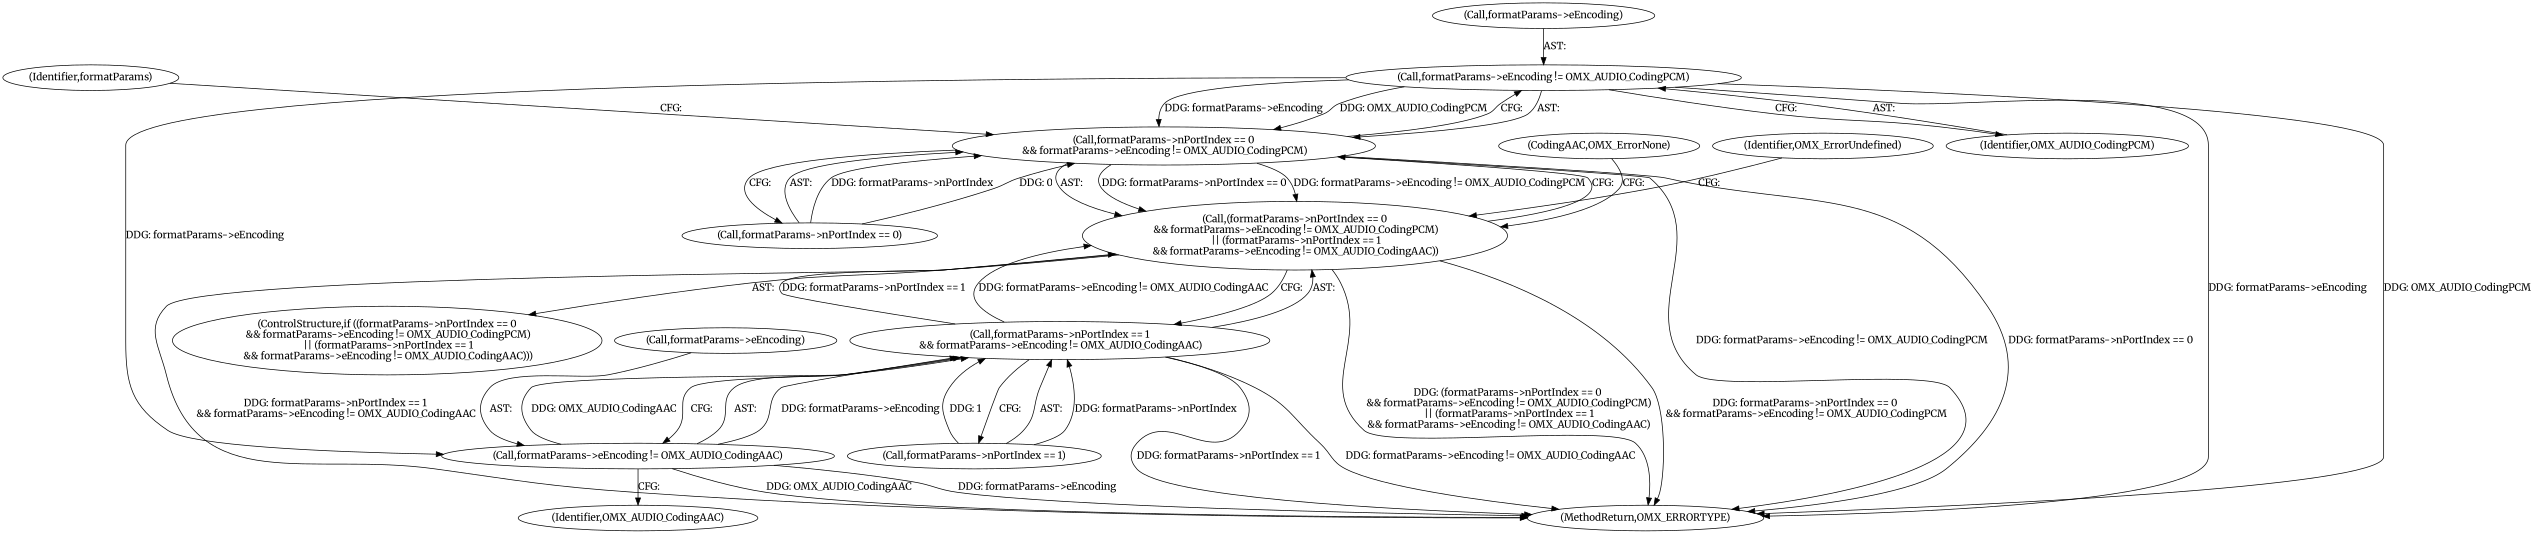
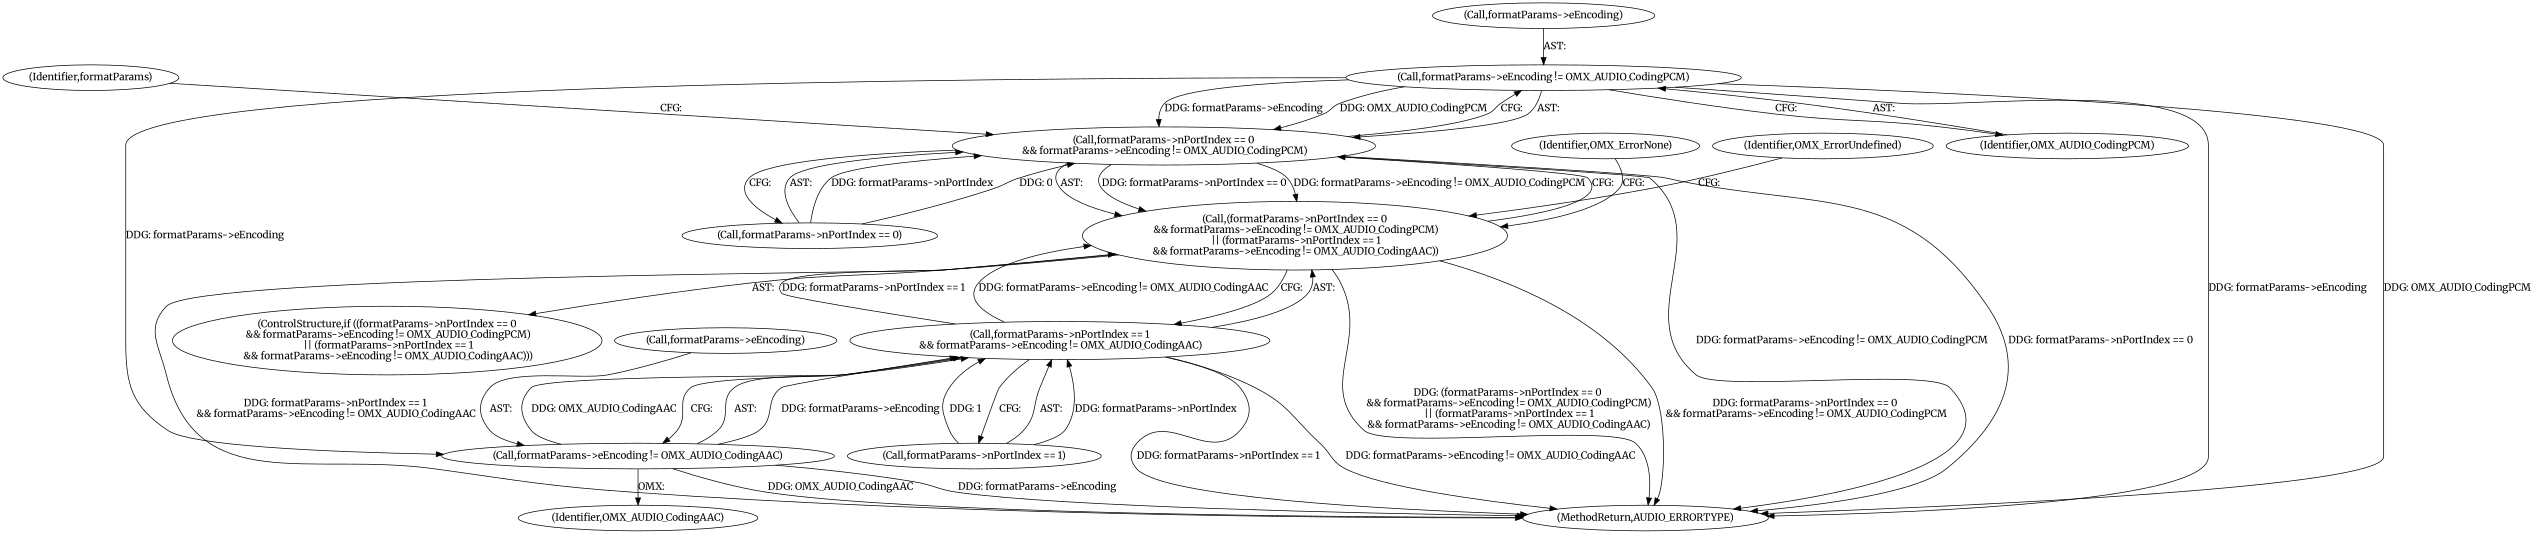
  digraph {
    fontname=Merriweather
    node [fontname=Merriweather]
    edge [fontname=Merriweather]
    n1 [label="(Call,formatParams->eEncoding != OMX_AUDIO_CodingPCM)"]
    n2 [label="(Call,formatParams->nPortIndex == 0\n && formatParams->eEncoding != OMX_AUDIO_CodingPCM)"]
    n3 [label="(Call,formatParams->eEncoding != OMX_AUDIO_CodingAAC)"]
    n4 [label="(Identifier,OMX_AUDIO_CodingPCM)"]
-   n5 [label="(MethodReturn,OMX_ERRORTYPE)"]
+   n5 [label="(MethodReturn,AUDIO_ERRORTYPE)"]
    n6 [label="(Call,(formatParams->nPortIndex == 0\n && formatParams->eEncoding != OMX_AUDIO_CodingPCM)\n || (formatParams->nPortIndex == 1\n && formatParams->eEncoding != OMX_AUDIO_CodingAAC))"]
    n7 [label="(Call,formatParams->nPortIndex == 0)"]
    n8 [label="(Call,formatParams->nPortIndex == 1\n && formatParams->eEncoding != OMX_AUDIO_CodingAAC)"]
    n9 [label="(Identifier,OMX_AUDIO_CodingAAC)"]
    n10 [label="(ControlStructure,if ((formatParams->nPortIndex == 0\n && formatParams->eEncoding != OMX_AUDIO_CodingPCM)\n || (formatParams->nPortIndex == 1\n && formatParams->eEncoding != OMX_AUDIO_CodingAAC)))"]
    n11 [label="(Call,formatParams->nPortIndex == 1)"]
    n12 [label="(Identifier,OMX_ErrorUndefined)"]
    n13 [label="(Call,formatParams->eEncoding)"]
-   n14 [label="(CodingAAC,OMX_ErrorNone)"]
+   n14 [label="(Identifier,OMX_ErrorNone)"]
    n15 [label="(Identifier,formatParams)"]
    n16 [label="(Call,formatParams->eEncoding)"]
    n1 -> n2 [label="AST: "]
    n1 -> n2 [label="DDG: formatParams->eEncoding"]
    n1 -> n2 [label="DDG: OMX_AUDIO_CodingPCM"]
    n1 -> n3 [label="DDG: formatParams->eEncoding"]
    n1 -> n4 [label="CFG: "]
    n1 -> n5 [label="DDG: formatParams->eEncoding"]
    n1 -> n5 [label="DDG: OMX_AUDIO_CodingPCM"]
    n2 -> n1 [label="CFG: "]
    n2 -> n5 [label="DDG: formatParams->eEncoding != OMX_AUDIO_CodingPCM"]
    n2 -> n5 [label="DDG: formatParams->nPortIndex == 0"]
    n2 -> n6 [label="AST: "]
    n2 -> n6 [label="DDG: formatParams->nPortIndex == 0"]
    n2 -> n6 [label="DDG: formatParams->eEncoding != OMX_AUDIO_CodingPCM"]
    n2 -> n7 [label="CFG: "]
    n3 -> n5 [label="DDG: OMX_AUDIO_CodingAAC"]
    n3 -> n5 [label="DDG: formatParams->eEncoding"]
    n3 -> n8 [label="AST: "]
    n3 -> n8 [label="DDG: formatParams->eEncoding"]
    n3 -> n8 [label="DDG: OMX_AUDIO_CodingAAC"]
-   n3 -> n9 [label="CFG: "]
+   n3 -> n9 [label="OMX: "]
    n4 -> n1 [label="AST: "]
    n6 -> n2 [label="CFG: "]
    n6 -> n5 [label="DDG: formatParams->nPortIndex == 1\n && formatParams->eEncoding != OMX_AUDIO_CodingAAC"]
    n6 -> n5 [label="DDG: (formatParams->nPortIndex == 0\n && formatParams->eEncoding != OMX_AUDIO_CodingPCM)\n || (formatParams->nPortIndex == 1\n && formatParams->eEncoding != OMX_AUDIO_CodingAAC)"]
    n6 -> n5 [label="DDG: formatParams->nPortIndex == 0\n && formatParams->eEncoding != OMX_AUDIO_CodingPCM"]
    n6 -> n8 [label="CFG: "]
    n6 -> n10 [label="AST: "]
    n7 -> n2 [label="AST: "]
    n7 -> n2 [label="DDG: formatParams->nPortIndex"]
    n7 -> n2 [label="DDG: 0"]
    n8 -> n3 [label="CFG: "]
    n8 -> n5 [label="DDG: formatParams->nPortIndex == 1"]
    n8 -> n5 [label="DDG: formatParams->eEncoding != OMX_AUDIO_CodingAAC"]
    n8 -> n6 [label="AST: "]
    n8 -> n6 [label="DDG: formatParams->nPortIndex == 1"]
    n8 -> n6 [label="DDG: formatParams->eEncoding != OMX_AUDIO_CodingAAC"]
    n8 -> n11 [label="CFG: "]
    n11 -> n8 [label="AST: "]
    n11 -> n8 [label="DDG: formatParams->nPortIndex"]
    n11 -> n8 [label="DDG: 1"]
    n12 -> n6 [label="CFG: "]
    n13 -> n3 [label="AST: "]
    n14 -> n6 [label="CFG: "]
    n15 -> n2 [label="CFG: "]
    n16 -> n1 [label="AST: "]
  }
